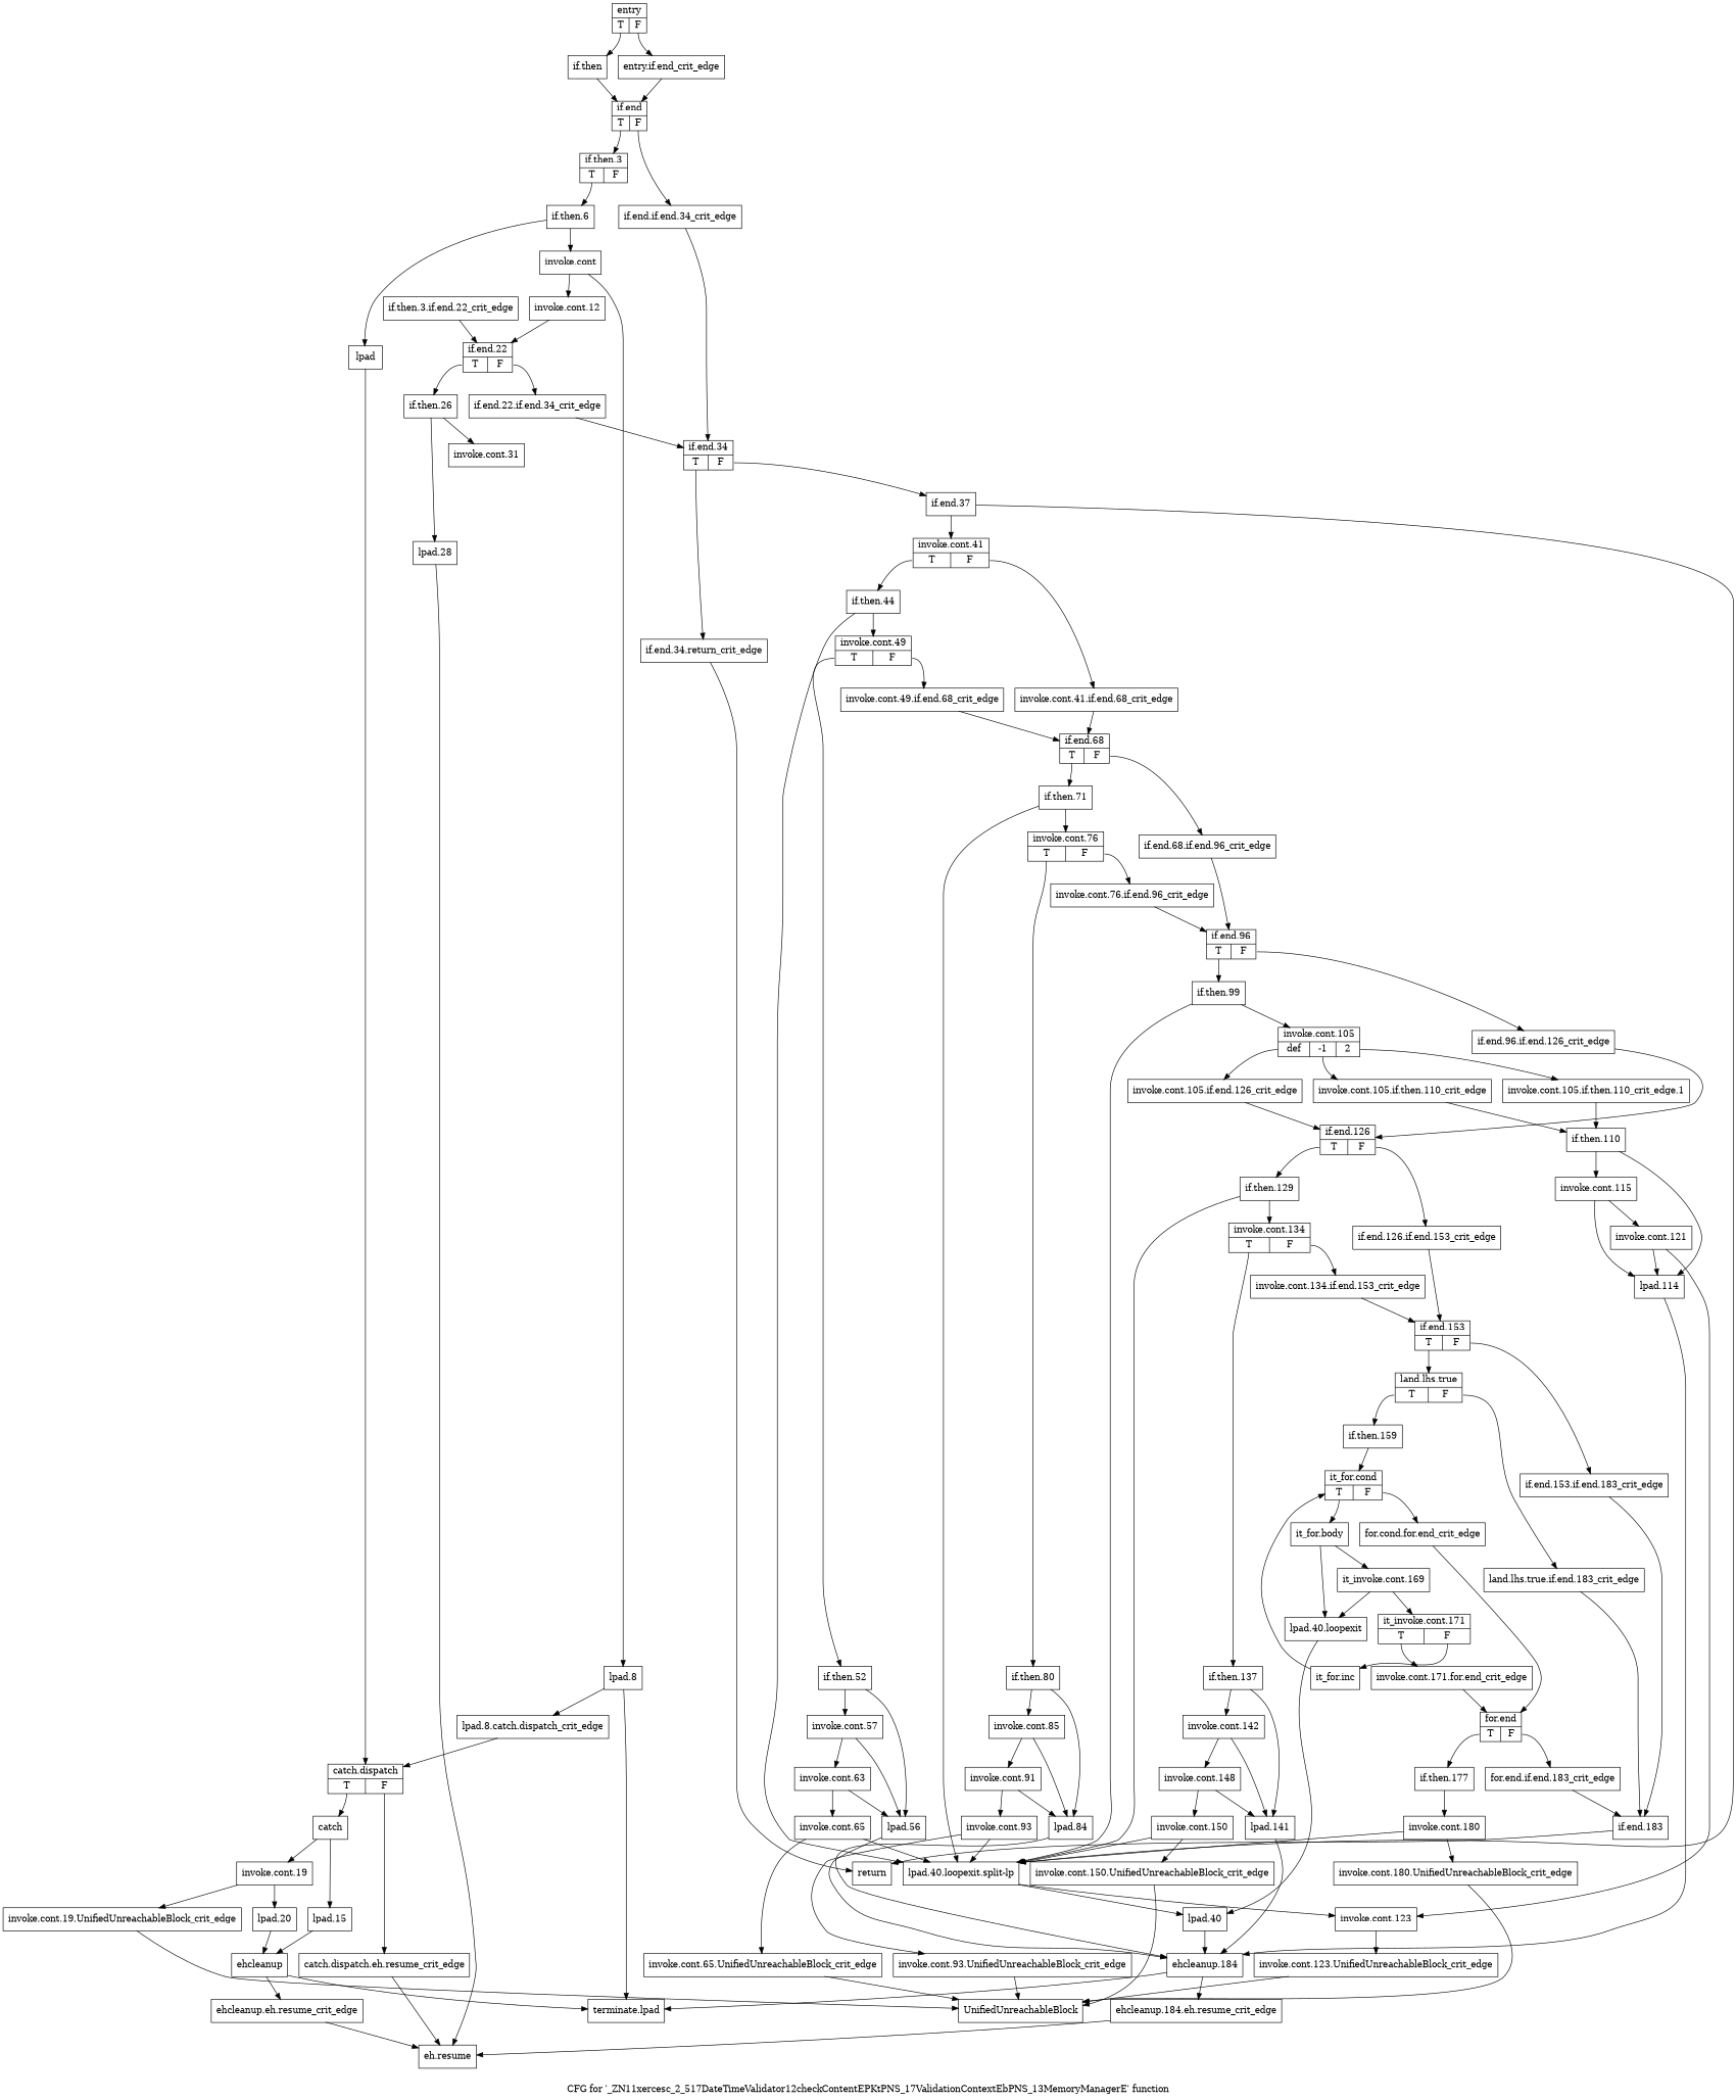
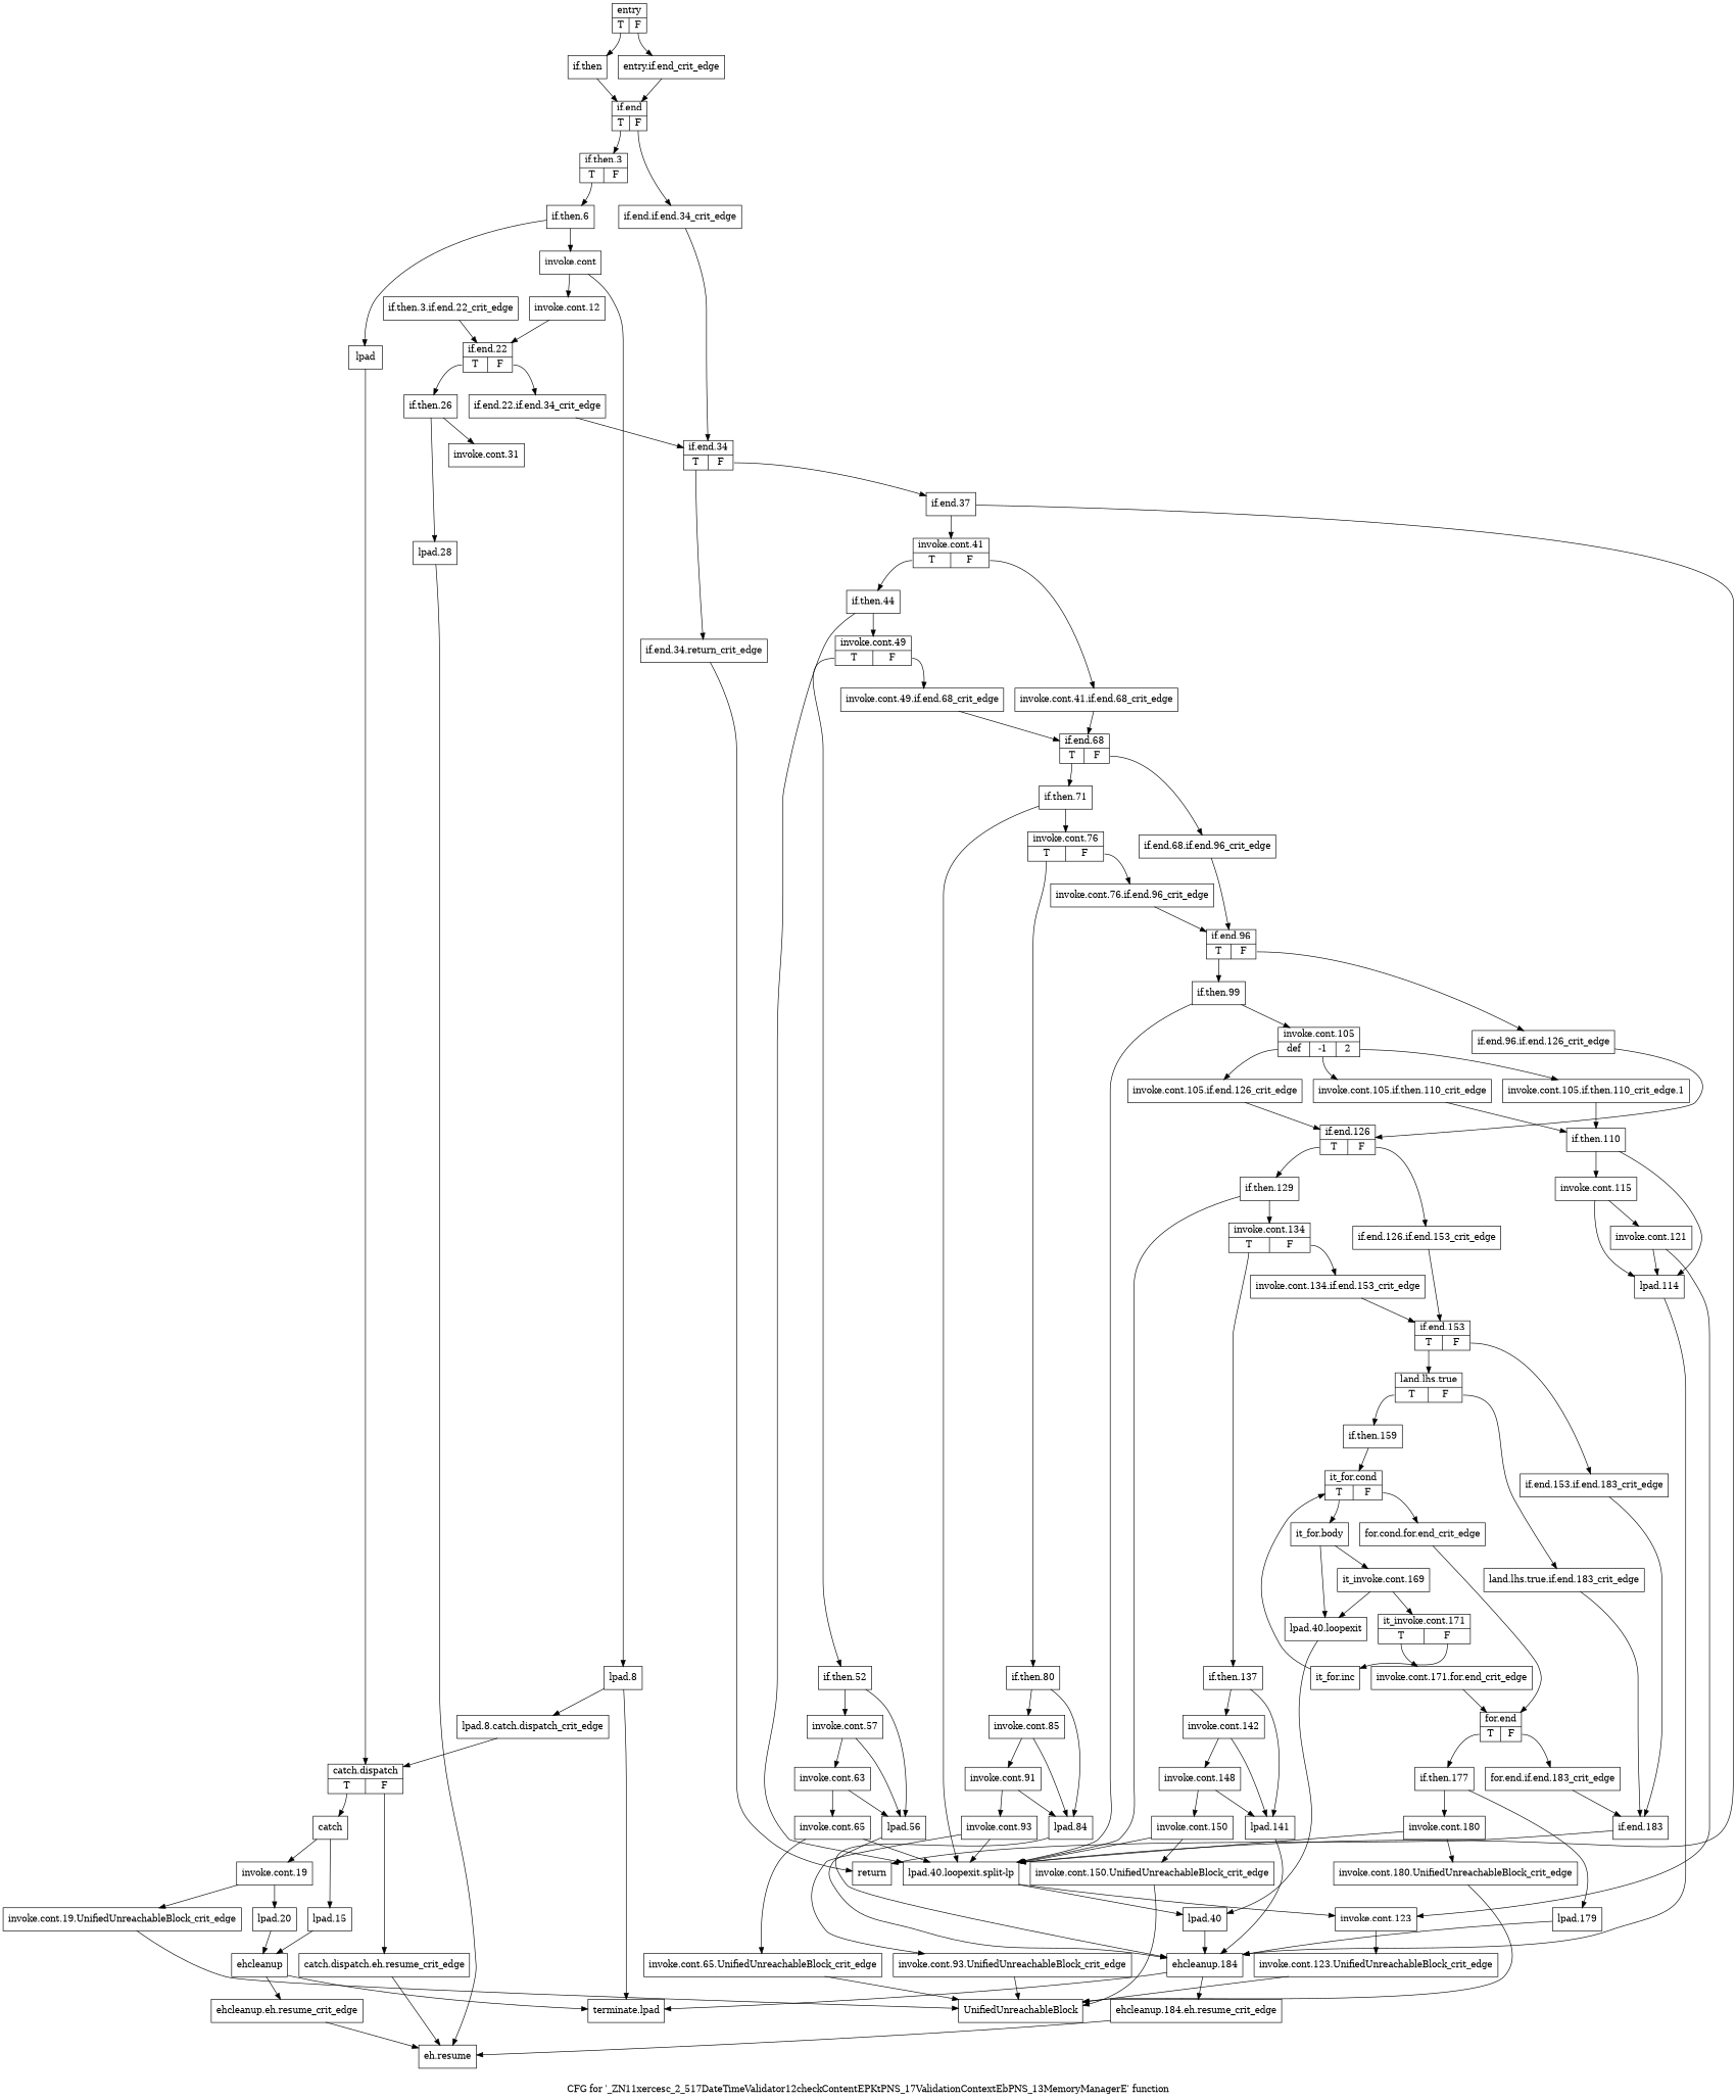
  digraph {
    label="CFG for '_ZN11xercesc_2_517DateTimeValidator12checkContentEPKtPNS_17ValidationContextEbPNS_13MemoryManagerE' function"
    node [shape=record]
    n1 [label="{entry|{<s0>T|<s1>F}}"]
    n2 [label="{if.then}"]
    n3 [label="{entry.if.end_crit_edge}"]
    n4 [label="{if.end|{<s0>T|<s1>F}}"]
    n5 [label="{if.then.3|{<s0>T|<s1>F}}"]
    n6 [label="{if.end.if.end.34_crit_edge}"]
    n7 [label="{if.then.6}"]
    n8 [label="{if.end.34|{<s0>T|<s1>F}}"]
    n9 [label="{invoke.cont}"]
    n10 [label="{lpad}"]
    n11 [label="{if.then.3.if.end.22_crit_edge}"]
    n12 [label="{if.end.22|{<s0>T|<s1>F}}"]
    n13 [label="{if.end.34.return_crit_edge}"]
    n14 [label="{if.end.37}"]
    n15 [label="{return}"]
    n16 [label="{invoke.cont.41|{<s0>T|<s1>F}}"]
    n17 [label="{lpad.40.loopexit.split-lp}"]
    n18 [label="{invoke.cont.12}"]
    n19 [label="{lpad.8}"]
    n20 [label="{catch.dispatch|{<s0>T|<s1>F}}"]
    n21 [label="{if.then.26}"]
    n22 [label="{if.end.22.if.end.34_crit_edge}"]
    n23 [label="{invoke.cont.31}"]
    n24 [label="{lpad.28}"]
    n25 [label="{lpad.8.catch.dispatch_crit_edge}"]
    n26 [label="{terminate.lpad}"]
    n27 [label="{catch}"]
    n28 [label="{catch.dispatch.eh.resume_crit_edge}"]
    n29 [label="{invoke.cont.19}"]
    n30 [label="{lpad.15}"]
    n31 [label="{eh.resume}"]
    n32 [label="{invoke.cont.19.UnifiedUnreachableBlock_crit_edge}"]
    n33 [label="{lpad.20}"]
    n34 [label="{ehcleanup}"]
    n35 [label="{UnifiedUnreachableBlock}"]
    n36 [label="{ehcleanup.eh.resume_crit_edge}"]
    n37 [label="{if.then.44}"]
    n38 [label="{invoke.cont.41.if.end.68_crit_edge}"]
    n39 [label="{lpad.40}"]
    n40 [label="{invoke.cont.123}"]
    n41 [label="{invoke.cont.49|{<s0>T|<s1>F}}"]
    n42 [label="{if.end.68|{<s0>T|<s1>F}}"]
    n43 [label="{ehcleanup.184}"]
    n44 [label="{if.then.52}"]
    n45 [label="{invoke.cont.49.if.end.68_crit_edge}"]
    n46 [label="{if.then.71}"]
    n47 [label="{if.end.68.if.end.96_crit_edge}"]
    n48 [label="{invoke.cont.76|{<s0>T|<s1>F}}"]
    n49 [label="{if.end.96|{<s0>T|<s1>F}}"]
    n50 [label="{invoke.cont.57}"]
    n51 [label="{lpad.56}"]
    n52 [label="{invoke.cont.63}"]
    n53 [label="{invoke.cont.65}"]
    n54 [label="{ehcleanup.184.eh.resume_crit_edge}"]
    n55 [label="{invoke.cont.65.UnifiedUnreachableBlock_crit_edge}"]
    n56 [label="{lpad.40.loopexit}"]
    n57 [label="{if.then.80}"]
    n58 [label="{invoke.cont.76.if.end.96_crit_edge}"]
    n59 [label="{if.then.99}"]
    n60 [label="{if.end.96.if.end.126_crit_edge}"]
    n61 [label="{invoke.cont.105|{<s0>def|<s1>-1|<s2>2}}"]
    n62 [label="{if.end.126|{<s0>T|<s1>F}}"]
    n63 [label="{invoke.cont.85}"]
    n64 [label="{lpad.84}"]
    n65 [label="{invoke.cont.91}"]
    n66 [label="{invoke.cont.93}"]
    n67 [label="{invoke.cont.93.UnifiedUnreachableBlock_crit_edge}"]
    n68 [label="{invoke.cont.105.if.end.126_crit_edge}"]
    n69 [label="{invoke.cont.105.if.then.110_crit_edge}"]
    n70 [label="{invoke.cont.105.if.then.110_crit_edge.1}"]
    n71 [label="{if.then.129}"]
    n72 [label="{if.end.126.if.end.153_crit_edge}"]
    n73 [label="{invoke.cont.134|{<s0>T|<s1>F}}"]
    n74 [label="{if.end.153|{<s0>T|<s1>F}}"]
    n75 [label="{if.then.110}"]
    n76 [label="{invoke.cont.115}"]
    n77 [label="{lpad.114}"]
    n78 [label="{invoke.cont.121}"]
    n79 [label="{invoke.cont.123.UnifiedUnreachableBlock_crit_edge}"]
    n80 [label="{if.then.137}"]
    n81 [label="{invoke.cont.134.if.end.153_crit_edge}"]
    n82 [label="{land.lhs.true|{<s0>T|<s1>F}}"]
    n83 [label="{if.end.153.if.end.183_crit_edge}"]
    n84 [label="{if.then.159}"]
    n85 [label="{land.lhs.true.if.end.183_crit_edge}"]
    n86 [label="{if.end.183}"]
    n87 [label="{invoke.cont.142}"]
    n88 [label="{lpad.141}"]
    n89 [label="{invoke.cont.148}"]
    n90 [label="{invoke.cont.150}"]
    n91 [label="{invoke.cont.150.UnifiedUnreachableBlock_crit_edge}"]
    n92 [label="{it_for.cond|{<s0>T|<s1>F}}"]
    n93 [label="{it_for.body}"]
    n94 [label="{for.cond.for.end_crit_edge}"]
    n95 [label="{it_invoke.cont.169}"]
    n96 [label="{for.end|{<s0>T|<s1>F}}"]
    n97 [label="{it_invoke.cont.171|{<s0>T|<s1>F}}"]
    n98 [label="{if.then.177}"]
    n99 [label="{for.end.if.end.183_crit_edge}"]
    n100 [label="{invoke.cont.180}"]
+   n101 [label="{lpad.179}"]
    n102 [label="{invoke.cont.171.for.end_crit_edge}"]
    n103 [label="{it_for.inc}"]
    n104 [label="{invoke.cont.180.UnifiedUnreachableBlock_crit_edge}"]
    n1 -> n2 [tailport=s0]
    n1 -> n3 [tailport=s1]
    n2 -> n4
    n3 -> n4
    n4 -> n5 [tailport=s0]
    n4 -> n6 [tailport=s1]
    n5 -> n7 [tailport=s0]
    n6 -> n8
    n7 -> n9
    n7 -> n10
    n8 -> n13 [tailport=s0]
    n8 -> n14 [tailport=s1]
    n9 -> n18
    n9 -> n19
    n10 -> n20
    n11 -> n12
    n12 -> n21 [tailport=s0]
    n12 -> n22 [tailport=s1]
    n13 -> n15
    n14 -> n16
    n14 -> n17
    n16 -> n37 [tailport=s0]
    n16 -> n38 [tailport=s1]
    n17 -> n39
    n17 -> n40
    n18 -> n12
    n19 -> n25
    n19 -> n26
    n20 -> n27 [tailport=s0]
    n20 -> n28 [tailport=s1]
    n21 -> n23
    n21 -> n24
    n22 -> n8
    n24 -> n31
    n25 -> n20
    n27 -> n29
    n27 -> n30
    n28 -> n31
    n29 -> n32
    n29 -> n33
    n30 -> n34
    n32 -> n35
    n33 -> n34
    n34 -> n26
    n34 -> n36
    n36 -> n31
    n37 -> n17
    n37 -> n41
    n38 -> n42
    n39 -> n43
    n40 -> n79
    n41 -> n44 [tailport=s0]
    n41 -> n45 [tailport=s1]
    n42 -> n46 [tailport=s0]
    n42 -> n47 [tailport=s1]
    n43 -> n26
    n43 -> n54
    n44 -> n50
    n44 -> n51
    n45 -> n42
    n46 -> n17
    n46 -> n48
    n47 -> n49
    n48 -> n57 [tailport=s0]
    n48 -> n58 [tailport=s1]
    n49 -> n59 [tailport=s0]
    n49 -> n60 [tailport=s1]
    n50 -> n51
    n50 -> n52
    n51 -> n43
    n52 -> n51
    n52 -> n53
    n53 -> n17
    n53 -> n55
    n54 -> n31
    n55 -> n35
    n56 -> n39
    n57 -> n63
    n57 -> n64
    n58 -> n49
    n59 -> n17
    n59 -> n61
    n60 -> n62
    n61 -> n68 [tailport=s0]
    n61 -> n69 [tailport=s1]
    n61 -> n70 [tailport=s2]
    n62 -> n71 [tailport=s0]
    n62 -> n72 [tailport=s1]
    n63 -> n64
    n63 -> n65
    n64 -> n43
    n65 -> n64
    n65 -> n66
    n66 -> n17
    n66 -> n67
    n67 -> n35
    n68 -> n62
    n69 -> n75
    n70 -> n75
    n71 -> n17
    n71 -> n73
    n72 -> n74
    n73 -> n80 [tailport=s0]
    n73 -> n81 [tailport=s1]
    n74 -> n82 [tailport=s0]
    n74 -> n83 [tailport=s1]
    n75 -> n76
    n75 -> n77
    n76 -> n77
    n76 -> n78
    n77 -> n43
    n78 -> n40
    n78 -> n77
    n79 -> n35
    n80 -> n87
    n80 -> n88
    n81 -> n74
    n82 -> n84 [tailport=s0]
    n82 -> n85 [tailport=s1]
    n83 -> n86
    n84 -> n92
    n85 -> n86
    n86 -> n15
    n87 -> n88
    n87 -> n89
    n88 -> n43
    n89 -> n88
    n89 -> n90
    n90 -> n17
    n90 -> n91
    n91 -> n35
    n92 -> n93 [tailport=s0]
    n92 -> n94 [tailport=s1]
    n93 -> n56
    n93 -> n95
    n94 -> n96
    n95 -> n56
    n95 -> n97
    n96 -> n98 [tailport=s0]
    n96 -> n99 [tailport=s1]
    n97 -> n102 [tailport=s0]
    n97 -> n103 [tailport=s1]
    n98 -> n100
+   n98 -> n101
    n99 -> n86
    n100 -> n17
    n100 -> n104
+   n101 -> n43
    n102 -> n96
    n103 -> n92
    n104 -> n35
  }
